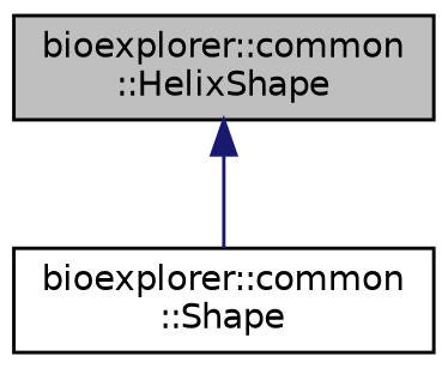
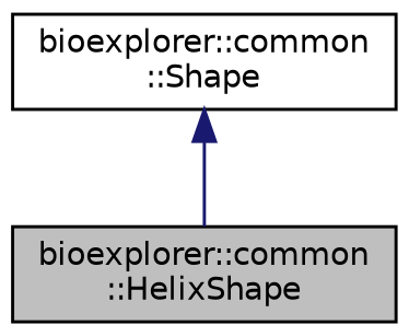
  digraph {
    node [color=black fontname=Helvetica fontsize=10 shape=record style=filled]
    n1 [fillcolor=grey75 fontcolor=black height=0.2 label="bioexplorer::common\l::HelixShape" width=0.4]
    n2 [fillcolor=white height=0.2 label="bioexplorer::common\l::Shape" width=0.4]
-   n1 -> n2 [color=midnightblue dir=back fontname=Helvetica fontsize=10 labelfontname=Helvetica labelfontsize=10 style=solid]
+   n2 -> n1 [color=midnightblue dir=back fontname=Helvetica fontsize=10 labelfontname=Helvetica labelfontsize=10 style=solid]
  }
